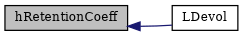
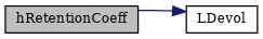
  digraph {
    rankdir=LR
    fontname="DejaVu Serif"
    node [color=black fontname="DejaVu Serif" fontsize=10 shape=record]
    n1 [fillcolor=grey75 fontcolor=black height=0.2 label=hRetentionCoeff style=filled width=0.4]
    n2 [height=0.2 label=LDevol width=0.4]
-   n1 -> n2 [color=midnightblue dir=back fontname="DejaVu Serif" fontsize=10 labelfontname=Helvetica labelfontsize=10 style=solid]
+   n2 -> n1 [color=midnightblue dir=back fontname="DejaVu Serif" fontsize=10 labelfontname=Helvetica labelfontsize=10 style=solid]
  }
